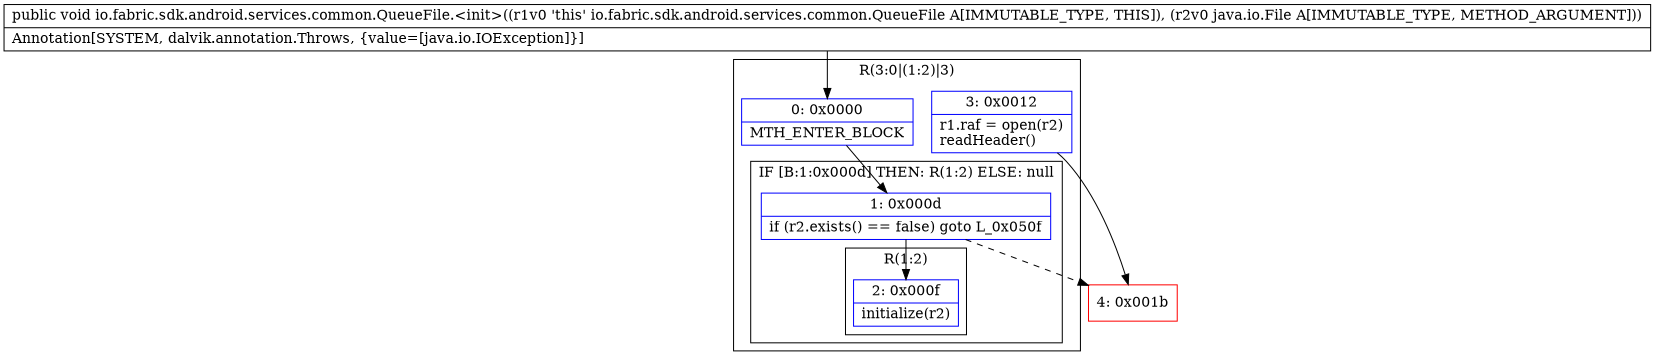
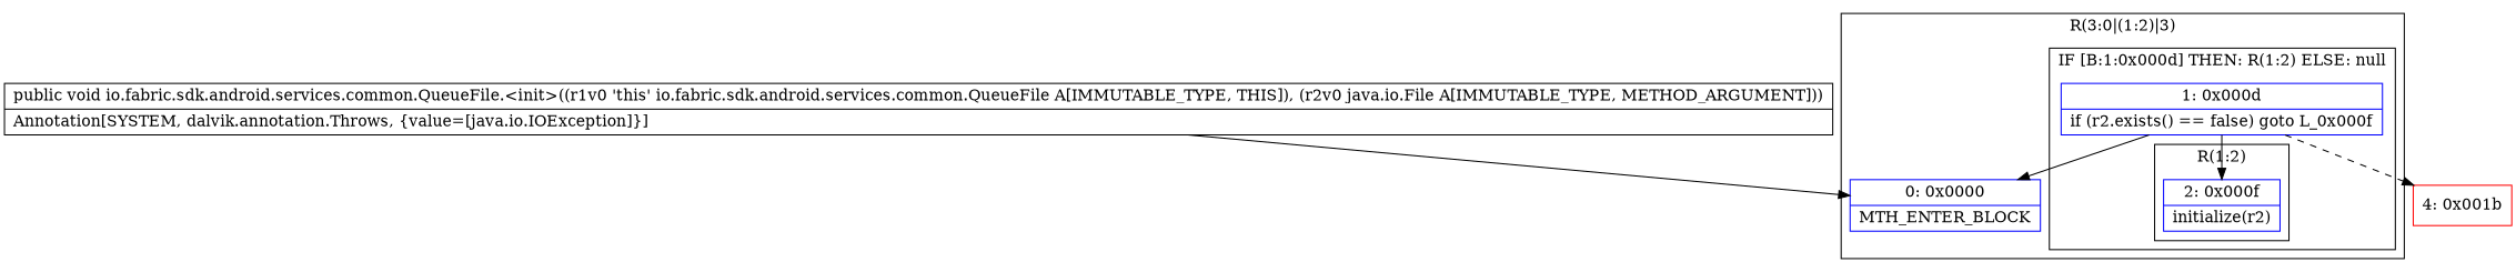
  digraph {
    node [color=blue shape=record]
    n1 [label="{2\:\ 0x000f|initialize(r2)\l}"]
-   n2 [label="{1\:\ 0x000d|if (r2.exists() == false) goto L_0x050f\l}"]
+   n2 [label="{1\:\ 0x000d|if (r2.exists() == false) goto L_0x000f\l}"]
    n3 [label="{0\:\ 0x0000|MTH_ENTER_BLOCK\l}"]
-   n4 [label="{3\:\ 0x0012|r1.raf = open(r2)\lreadHeader()\l}"]
    n5 [color=red label="{4\:\ 0x001b}"]
    n6 [label="{public void io.fabric.sdk.android.services.common.QueueFile.\<init\>((r1v0 'this' io.fabric.sdk.android.services.common.QueueFile A[IMMUTABLE_TYPE, THIS]), (r2v0 java.io.File A[IMMUTABLE_TYPE, METHOD_ARGUMENT]))  | Annotation[SYSTEM, dalvik.annotation.Throws, \{value=[java.io.IOException]\}]\l}" color=""]
    subgraph cluster_1 {
      label="R(3:0|(1:2)|3)"
      n3
-     n4
      subgraph cluster_2 {
        label="IF [B:1:0x000d] THEN: R(1:2) ELSE: null"
        n2
        subgraph cluster_3 {
          label="R(1:2)"
          n1
        }
      }
    }
    n2 -> n1
    n2 -> n5 [style=dashed]
-   n3 -> n2
-   n4 -> n5
+   n2 -> n3
    n6 -> n3
  }
